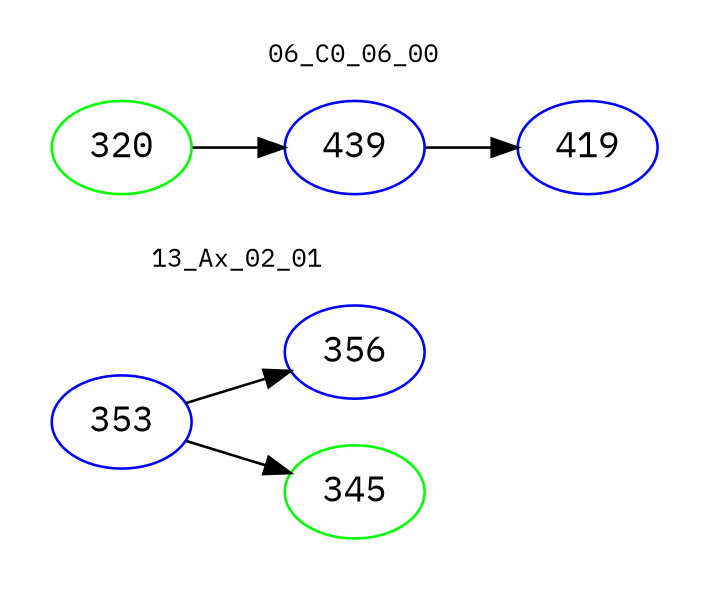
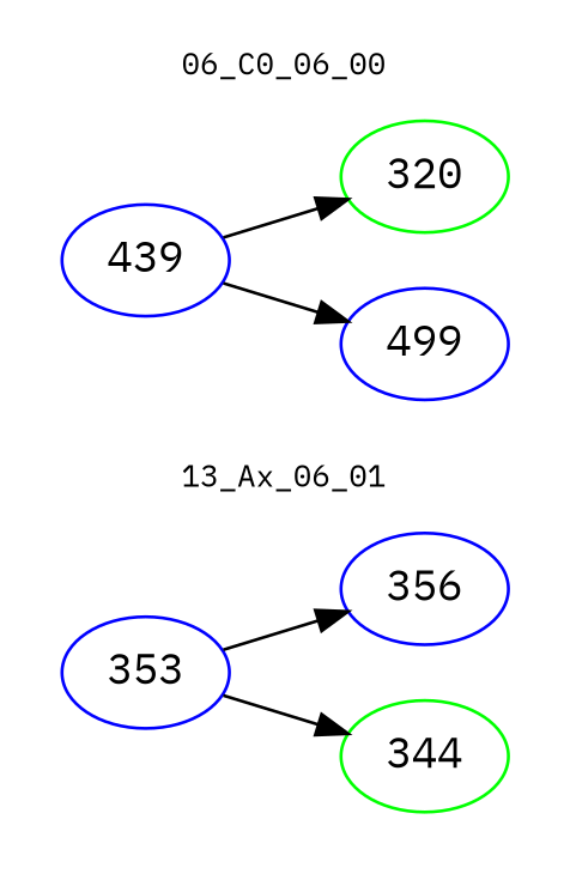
  digraph {
    fontname="IBM Plex Mono"
    rankdir=LR
    node [color=blue fontname="IBM Plex Mono"]
    edge [color=black fontname="IBM Plex Mono"]
    n1 [label=353]
-   n2 [color=green label=345]
+   n2 [color=green label=344]
    n3 [label=356]
    n4 [label=439]
-   n5 [label=419]
+   n5 [label=499]
    n6 [color=green label=320]
    subgraph cluster_1 {
      color=white
      fontsize=10
-     label="13_Ax_02_01"
+     label="13_Ax_06_01"
      n1
      n2
      n3
    }
    subgraph cluster_2 {
      color=white
      fontsize=10
      label="06_C0_06_00"
      n4
      n5
      n6
    }
    n1 -> n2
    n1 -> n3
    n4 -> n5
-   n6 -> n4
+   n4 -> n6
  }
